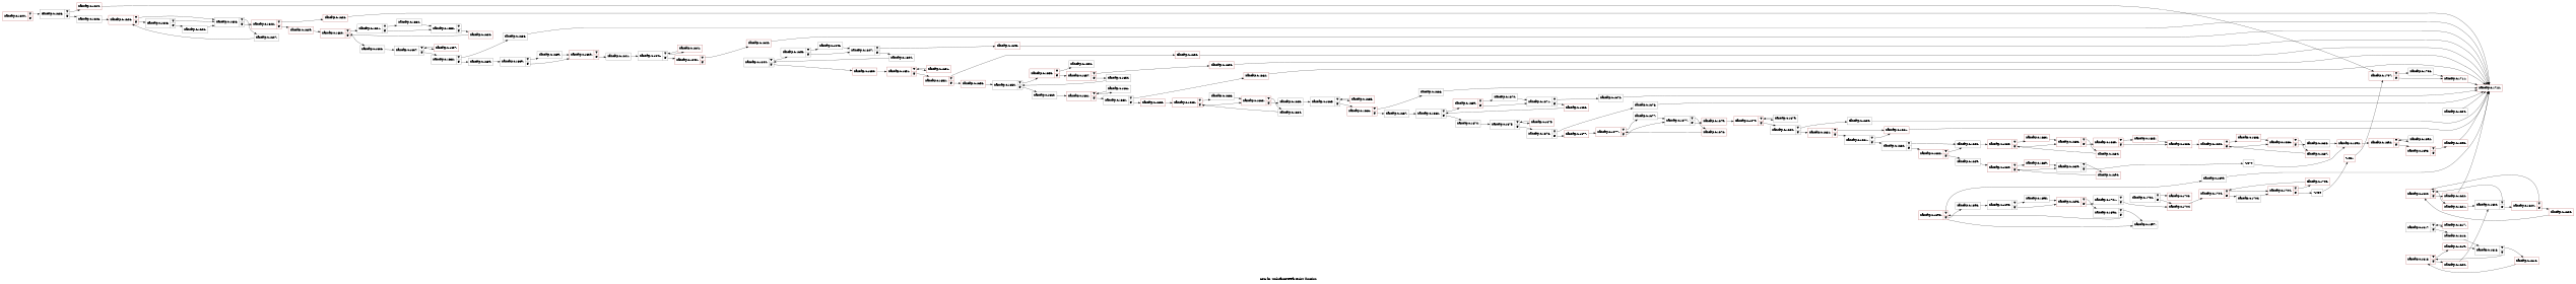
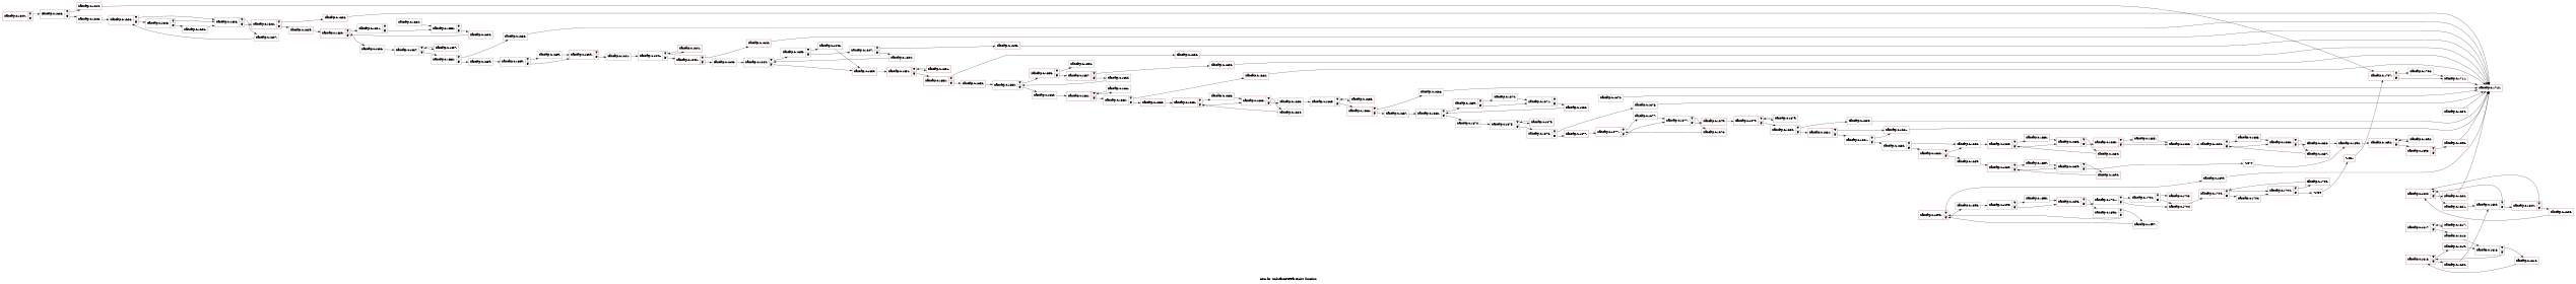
  digraph {
    label="CFG for 'xmlNanoFTPParseList' function"
    rankdir=LR
    node [color=brown shape=record]
    n1 [label="{nanoftp.c:1600:|{<s0>T|<s1>F}}"]
    n2 [color=gray40 label="{nanoftp.c:1623:|{<s0>T|<s1>F}}"]
    n3 [label="{nanoftp.c:1624:}"]
    n4 [color=gray40 label="{nanoftp.c:1626:}"]
    n5 [label="{nanoftp.c:1707:|{<s0>T|<s1>F}}"]
    n6 [label="{nanoftp.c:1626:|{<s0>T|<s1>F}}"]
    n7 [color=gray40 label="{nanoftp.c:1617:|{<s0>T|<s1>F}}"]
    n8 [label="{nanoftp.c:1617:}"]
    n9 [color=gray40 label="{nanoftp.c:1618:}"]
    n10 [color=gray40 label="{nanoftp.c:1618:|{<s0>T|<s1>F}}"]
    n11 [label="{nanoftp.c:1618:}"]
    n12 [label="{nanoftp.c:1618:|{<s0>T|<s1>F}}"]
    n13 [label="{nanoftp.c:1619:}"]
    n14 [label="{nanoftp.c:1620:}"]
    n15 [color=gray40 label="{nanoftp.c:1620:|{<s0>T|<s1>F}}"]
    n16 [label="{nanoftp.c:1620:|{<s0>T|<s1>F}}"]
    n17 [label="{nanoftp.c:1620:|{<s0>T|<s1>F}}"]
    n18 [label="{nanoftp.c:1621:}"]
    n19 [label="{nanoftp.c:1622:}"]
    n20 [label="{nanoftp.c:1620:}"]
    n21 [label="{nanoftp.c:1712:}"]
    n22 [color=gray40 label="{nanoftp.c:1626:|{<s0>T|<s1>F}}"]
    n23 [color=gray40 label="{nanoftp.c:1626:|{<s0>T|<s1>F}}"]
    n24 [color=gray40 label="{nanoftp.c:1627:}"]
    n25 [label="{nanoftp.c:1628:|{<s0>T|<s1>F}}"]
    n26 [color=gray40 label="{nanoftp.c:1626:}"]
    n27 [label="{nanoftp.c:1628:}"]
    n28 [label="{nanoftp.c:1629:}"]
    n29 [label="{nanoftp.c:1630:|{<s0>T|<s1>F}}"]
    n30 [color=gray40 label="{nanoftp.c:1631:|{<s0>T|<s1>F}}"]
    n31 [color=gray40 label="{nanoftp.c:1636:}"]
    n32 [color=gray40 label="{nanoftp.c:1632:}"]
    n33 [color=gray40 label="{nanoftp.c:1633:|{<s0>T|<s1>F}}"]
    n34 [color=gray40 label="{nanoftp.c:1637:|{<s0>T|<s1>F}}"]
    n35 [label="{nanoftp.c:1630:}"]
    n36 [label="{nanoftp.c:1637:}"]
    n37 [color=gray40 label="{nanoftp.c:1638:|{<s0>T|<s1>F}}"]
    n38 [color=gray40 label="{nanoftp.c:1634:}"]
    n39 [color=gray40 label="{nanoftp.c:1638:}"]
    n40 [color=gray40 label="{nanoftp.c:1639:}"]
    n41 [color=gray40 label="{nanoftp.c:1639:|{<s0>T|<s1>F}}"]
    n42 [color=gray40 label="{nanoftp.c:1639:}"]
    n43 [label="{nanoftp.c:1639:|{<s0>T|<s1>F}}"]
    n44 [color=gray40 label="{nanoftp.c:1641:}"]
    n45 [color=gray40 label="{nanoftp.c:1641:|{<s0>T|<s1>F}}"]
    n46 [label="{nanoftp.c:1641:}"]
    n47 [label="{nanoftp.c:1642:|{<s0>T|<s1>F}}"]
    n48 [label="{nanoftp.c:1642:}"]
+   n49 [color=gray40 label="{nanoftp.c:1643:}"]
    n50 [color=gray40 label="{nanoftp.c:1644:|{<s0>T|<s1>F}}"]
    n51 [color=gray40 label="{nanoftp.c:1645:|{<s0>T|<s1>F}}"]
    n52 [label="{nanoftp.c:1650:}"]
    n53 [color=gray40 label="{nanoftp.c:1646:}"]
    n54 [color=gray40 label="{nanoftp.c:1647:|{<s0>T|<s1>F}}"]
    n55 [label="{nanoftp.c:1651:|{<s0>T|<s1>F}}"]
    n56 [label="{nanoftp.c:1648:}"]
    n57 [color=gray40 label="{nanoftp.c:1644:}"]
    n58 [label="{nanoftp.c:1651:}"]
    n59 [label="{nanoftp.c:1652:|{<s0>T|<s1>F}}"]
    n60 [label="{nanoftp.c:1652:}"]
    n61 [label="{nanoftp.c:1653:}"]
    n62 [color=gray40 label="{nanoftp.c:1654:|{<s0>T|<s1>F}}"]
    n63 [label="{nanoftp.c:1655:|{<s0>T|<s1>F}}"]
    n64 [color=gray40 label="{nanoftp.c:1660:}"]
    n65 [color=gray40 label="{nanoftp.c:1656:}"]
    n66 [label="{nanoftp.c:1657:|{<s0>T|<s1>F}}"]
    n67 [label="{nanoftp.c:1661:|{<s0>T|<s1>F}}"]
    n68 [label="{nanoftp.c:1658:}"]
    n69 [color=gray40 label="{nanoftp.c:1654:}"]
    n70 [color=gray40 label="{nanoftp.c:1661:}"]
    n71 [color=gray40 label="{nanoftp.c:1662:|{<s0>T|<s1>F}}"]
    n72 [label="{nanoftp.c:1662:}"]
    n73 [label="{nanoftp.c:1663:}"]
    n74 [label="{nanoftp.c:1663:|{<s0>T|<s1>F}}"]
    n75 [color=gray40 label="{nanoftp.c:1663:}"]
    n76 [label="{nanoftp.c:1663:|{<s0>T|<s1>F}}"]
    n77 [color=gray40 label="{nanoftp.c:1664:}"]
    n78 [color=gray40 label="{nanoftp.c:1665:}"]
    n79 [color=gray40 label="{nanoftp.c:1665:|{<s0>T|<s1>F}}"]
    n80 [label="{nanoftp.c:1665:}"]
    n81 [label="{nanoftp.c:1666:|{<s0>T|<s1>F}}"]
    n82 [color=gray40 label="{nanoftp.c:1666:}"]
    n83 [color=gray40 label="{nanoftp.c:1667:}"]
    n84 [color=gray40 label="{nanoftp.c:1668:|{<s0>T|<s1>F}}"]
    n85 [label="{nanoftp.c:1669:|{<s0>T|<s1>F}}"]
    n86 [color=gray40 label="{nanoftp.c:1674:}"]
    n87 [color=gray40 label="{nanoftp.c:1670:}"]
    n88 [color=gray40 label="{nanoftp.c:1671:|{<s0>T|<s1>F}}"]
    n89 [color=gray40 label="{nanoftp.c:1675:|{<s0>T|<s1>F}}"]
    n90 [color=gray40 label="{nanoftp.c:1672:}"]
    n91 [label="{nanoftp.c:1668:}"]
    n92 [label="{nanoftp.c:1675:}"]
    n93 [color=gray40 label="{nanoftp.c:1676:|{<s0>T|<s1>F}}"]
    n94 [color=gray40 label="{nanoftp.c:1676:}"]
    n95 [label="{nanoftp.c:1677:}"]
    n96 [label="{nanoftp.c:1677:|{<s0>T|<s1>F}}"]
    n97 [color=gray40 label="{nanoftp.c:1677:}"]
    n98 [color=gray40 label="{nanoftp.c:1677:|{<s0>T|<s1>F}}"]
    n99 [label="{nanoftp.c:1678:}"]
    n100 [label="{nanoftp.c:1679:}"]
    n101 [label="{nanoftp.c:1679:|{<s0>T|<s1>F}}"]
    n102 [color=gray40 label="{nanoftp.c:1679:}"]
    n103 [color=gray40 label="{nanoftp.c:1680:|{<s0>T|<s1>F}}"]
    n104 [color=gray40 label="{nanoftp.c:1680:}"]
    n105 [label="{nanoftp.c:1681:|{<s0>T|<s1>F}}"]
    n106 [label="{nanoftp.c:1681:}"]
    n107 [color=gray40 label="{nanoftp.c:1681:|{<s0>T|<s1>F}}"]
    n108 [color=gray40 label="{nanoftp.c:1682:|{<s0>T|<s1>F}}"]
    n109 [color=gray40 label="{nanoftp.c:1683:}"]
    n110 [label="{nanoftp.c:1682:|{<s0>T|<s1>F}}"]
    n111 [label="{nanoftp.c:1683:|{<s0>T|<s1>F}}"]
    n112 [color=gray40 label="{nanoftp.c:1689:}"]
    n113 [label="{nanoftp.c:1683:}"]
    n114 [label="{nanoftp.c:1683:|{<s0>T|<s1>F}}"]
    n115 [label="{nanoftp.c:1689:|{<s0>T|<s1>F}}"]
    n116 [label="{nanoftp.c:1689:}"]
    n117 [color=gray40 label="{nanoftp.c:1689:|{<s0>T|<s1>F}}"]
    n118 [label="{nanoftp.c:1684:}"]
    n119 [label="{nanoftp.c:1685:|{<s0>T|<s1>F}}"]
    n120 [label="{nanoftp.c:1685:}"]
    n121 [label="{nanoftp.c:1686:}"]
    n122 [label="{nanoftp.c:1686:|{<s0>T|<s1>F}}"]
    n123 [label="{nanoftp.c:1686:}"]
    n124 [label="{nanoftp.c:1686:|{<s0>T|<s1>F}}"]
    n125 [label="{nanoftp.c:1687:}"]
    n126 [color=gray40 label="{nanoftp.c:1688:}"]
    n127 [label="{nanoftp.c:1692:}"]
    n128 [label="{nanoftp.c:1692:|{<s0>T|<s1>F}}"]
    n129 [color=gray40 label="{nanoftp.c:1692:}"]
    n130 [label="{nanoftp.c:1693:|{<s0>T|<s1>F}}"]
    n131 [label="{nanoftp.c:1690:}"]
    n132 [color=gray40 label="{%374}"]
    n133 [label="{nanoftp.c:1693:}"]
    n134 [color=gray40 label="{nanoftp.c:1695:|{<s0>T|<s1>F}}"]
    n135 [color=gray40 label="{nanoftp.c:1695:}"]
    n136 [label="{nanoftp.c:1695:|{<s0>T|<s1>F}}"]
    n137 [color=gray40 label="{nanoftp.c:1696:|{<s0>T|<s1>F}}"]
    n138 [color=gray40 label="{nanoftp.c:1701:|{<s0>T|<s1>F}}"]
    n139 [color=gray40 label="{nanoftp.c:1697:}"]
    n140 [label="{nanoftp.c:1698:|{<s0>T|<s1>F}}"]
    n141 [color=gray40 label="{nanoftp.c:1702:|{<s0>T|<s1>F}}"]
    n142 [label="{nanoftp.c:1704:}"]
    n143 [color=gray40 label="{nanoftp.c:1699:}"]
    n144 [color=gray40 label="{nanoftp.c:1695:}"]
    n145 [label="{nanoftp.c:1703:}"]
    n146 [label="{nanoftp.c:1704:|{<s0>T|<s1>F}}"]
    n147 [label="{nanoftp.c:1704:|{<s0>T|<s1>F}}"]
    n148 [color=gray40 label="{nanoftp.c:1704:}"]
    n149 [label="{nanoftp.c:1705:}"]
    n150 [color=gray40 label="{%430}"]
    n151 [label="{%431}"]
    n152 [color=gray40 label="{nanoftp.c:1708:}"]
    n153 [label="{nanoftp.c:1711:}"]
    n1 -> n2 [tailport=s0]
    n2 -> n3 [tailport=s0]
    n2 -> n4 [tailport=s1]
    n3 -> n5
    n4 -> n6
    n5 -> n152 [tailport=s0]
    n5 -> n153 [tailport=s1]
    n6 -> n22 [tailport=s0]
    n6 -> n23 [tailport=s1]
    n7 -> n8 [tailport=s0]
    n7 -> n9 [tailport=s1]
    n8 -> n7
    n9 -> n10
    n10 -> n11 [tailport=s0]
    n10 -> n12 [tailport=s1]
    n11 -> n12
    n12 -> n13 [tailport=s0]
    n12 -> n14 [tailport=s1]
    n13 -> n10
    n14 -> n15
    n15 -> n16 [tailport=s0]
    n15 -> n17 [tailport=s1]
    n16 -> n18 [tailport=s0]
    n16 -> n19 [tailport=s1]
    n17 -> n16 [tailport=s0]
    n17 -> n20 [tailport=s1]
    n18 -> n15
    n19 -> n21
    n20 -> n16
    n22 -> n24 [tailport=s0]
    n22 -> n25 [tailport=s1]
    n23 -> n22 [tailport=s0]
    n23 -> n26 [tailport=s1]
    n24 -> n6
    n25 -> n27 [tailport=s0]
    n25 -> n28 [tailport=s1]
    n26 -> n22
    n27 -> n21
    n28 -> n29
    n29 -> n30 [tailport=s0]
    n29 -> n31 [tailport=s1]
-   n30 -> n32 [tailport=s0]
    n30 -> n33 [tailport=s1]
    n31 -> n34
    n32 -> n33
    n33 -> n35 [tailport=s1]
    n34 -> n36 [tailport=s0]
    n34 -> n37 [tailport=s1]
    n35 -> n29
    n36 -> n34
    n37 -> n39 [tailport=s0]
    n37 -> n40 [tailport=s1]
    n38 -> n21
    n39 -> n21
    n40 -> n41
    n41 -> n42 [tailport=s0]
    n41 -> n43 [tailport=s1]
    n42 -> n43
    n43 -> n44 [tailport=s1]
    n44 -> n45
    n45 -> n46 [tailport=s0]
    n45 -> n47 [tailport=s1]
    n46 -> n45
    n47 -> n48 [tailport=s0]
+   n47 -> n49 [tailport=s1]
    n48 -> n21
+   n49 -> n50
    n50 -> n51 [tailport=s0]
    n50 -> n52 [tailport=s1]
    n51 -> n53 [tailport=s0]
    n51 -> n54 [tailport=s1]
    n52 -> n55
-   n53 -> n54
+   n53 -> n52
    n54 -> n56 [tailport=s0]
    n54 -> n57 [tailport=s1]
    n55 -> n58 [tailport=s0]
    n55 -> n59 [tailport=s1]
    n56 -> n21
    n57 -> n50
    n58 -> n55
    n59 -> n60 [tailport=s0]
    n59 -> n61 [tailport=s1]
    n60 -> n21
    n61 -> n62
    n62 -> n63 [tailport=s0]
    n62 -> n64 [tailport=s1]
    n63 -> n65 [tailport=s0]
    n63 -> n66 [tailport=s1]
    n64 -> n67
    n66 -> n68 [tailport=s0]
    n66 -> n69 [tailport=s1]
    n67 -> n70 [tailport=s0]
    n67 -> n71 [tailport=s1]
    n68 -> n21
    n69 -> n62
    n70 -> n67
    n71 -> n72 [tailport=s0]
    n71 -> n73 [tailport=s1]
    n72 -> n21
    n73 -> n74
    n74 -> n75 [tailport=s0]
    n74 -> n76 [tailport=s1]
    n75 -> n76
    n76 -> n77 [tailport=s0]
    n76 -> n78 [tailport=s1]
    n77 -> n74
    n78 -> n79
    n79 -> n80 [tailport=s0]
    n79 -> n81 [tailport=s1]
    n80 -> n79
    n81 -> n82 [tailport=s0]
    n81 -> n83 [tailport=s1]
    n82 -> n21
    n83 -> n84
    n84 -> n85 [tailport=s0]
    n84 -> n86 [tailport=s1]
    n85 -> n87 [tailport=s0]
    n85 -> n88 [tailport=s1]
    n86 -> n89
    n87 -> n88
-   n88 -> n90 [tailport=s0]
    n88 -> n91 [tailport=s1]
    n89 -> n92 [tailport=s0]
    n89 -> n93 [tailport=s1]
    n90 -> n21
    n91 -> n84
    n92 -> n89
    n93 -> n94 [tailport=s0]
    n93 -> n95 [tailport=s1]
    n94 -> n21
    n95 -> n96
    n96 -> n97 [tailport=s0]
    n96 -> n98 [tailport=s1]
    n97 -> n98
    n98 -> n99 [tailport=s0]
    n98 -> n100 [tailport=s1]
    n99 -> n96
    n100 -> n101
    n101 -> n102 [tailport=s0]
    n101 -> n103 [tailport=s1]
    n102 -> n101
    n103 -> n104 [tailport=s0]
    n103 -> n105 [tailport=s1]
    n104 -> n21
    n105 -> n106 [tailport=s0]
    n105 -> n107 [tailport=s1]
    n106 -> n21
    n107 -> n106 [tailport=s0]
    n107 -> n108 [tailport=s1]
    n108 -> n109 [tailport=s0]
    n108 -> n110 [tailport=s1]
    n109 -> n111
    n110 -> n109 [tailport=s0]
    n110 -> n112 [tailport=s1]
    n111 -> n113 [tailport=s0]
    n111 -> n114 [tailport=s1]
    n112 -> n115
    n113 -> n114
    n114 -> n118 [tailport=s0]
    n114 -> n119 [tailport=s1]
    n115 -> n116 [tailport=s0]
    n115 -> n117 [tailport=s1]
    n116 -> n117
    n117 -> n131 [tailport=s0]
    n117 -> n132 [tailport=s1]
    n118 -> n111
    n119 -> n120 [tailport=s0]
    n119 -> n121 [tailport=s1]
    n120 -> n121
    n121 -> n122
    n122 -> n123 [tailport=s0]
    n122 -> n124 [tailport=s1]
    n123 -> n124
    n124 -> n125 [tailport=s0]
    n124 -> n126 [tailport=s1]
    n125 -> n122
    n126 -> n127
    n127 -> n128
    n128 -> n129 [tailport=s0]
    n128 -> n130 [tailport=s1]
    n129 -> n128
    n130 -> n133 [tailport=s0]
    n131 -> n115
    n132 -> n127
    n133 -> n21
    n134 -> n135 [tailport=s0]
    n134 -> n136 [tailport=s1]
    n135 -> n136
    n136 -> n137 [tailport=s0]
    n136 -> n138 [tailport=s1]
    n137 -> n139 [tailport=s0]
    n137 -> n140 [tailport=s1]
+   n138 -> n141 [tailport=s0]
    n138 -> n142 [tailport=s1]
-   n140 -> n139
+   n139 -> n140
    n140 -> n143 [tailport=s0]
    n140 -> n144 [tailport=s1]
    n141 -> n142 [tailport=s1]
    n141 -> n145 [tailport=s0]
    n142 -> n146
    n143 -> n21
    n144 -> n134
    n146 -> n147 [tailport=s0]
    n146 -> n148 [tailport=s1]
    n147 -> n149 [tailport=s0]
    n147 -> n150 [tailport=s1]
    n148 -> n147
    n149 -> n146
    n150 -> n151
    n151 -> n5
    n152 -> n153
    n153 -> n21
  }
